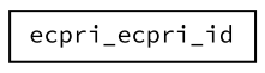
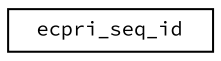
  digraph {
    rankdir=LR
    fontname="Source Code Pro"
-   n1 [color=black fillcolor=white fontname="Source Code Pro" fontsize=10 height=0.2 label=ecpri_ecpri_id shape=record style=filled width=0.4]
+   n1 [color=black fillcolor=white fontname="Source Code Pro" fontsize=10 height=0.2 label=ecpri_seq_id shape=record style=filled width=0.4]
  }
